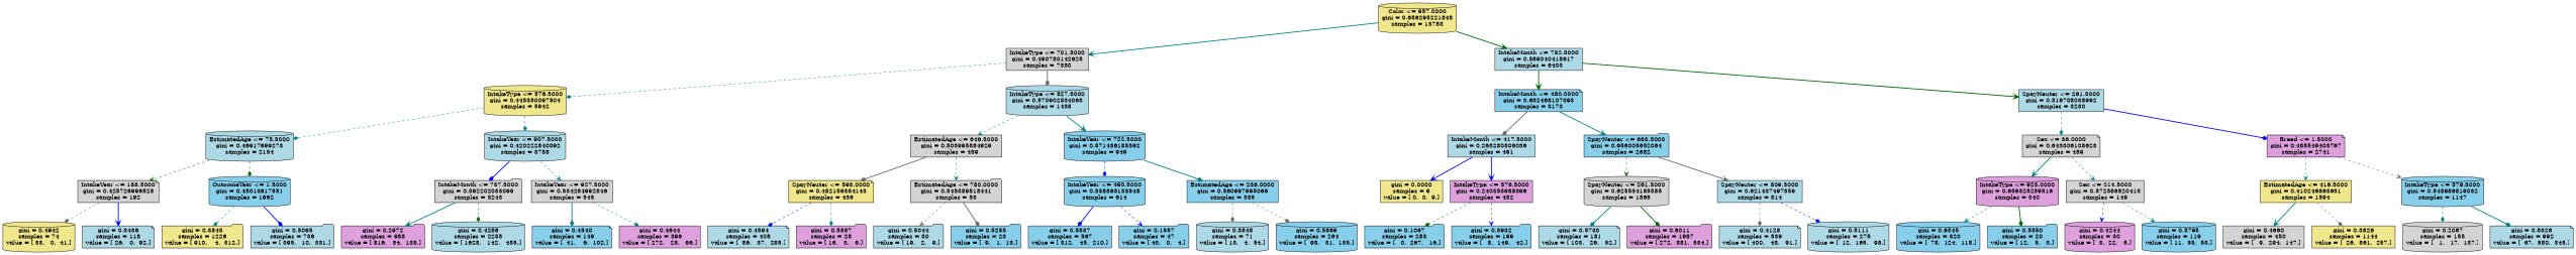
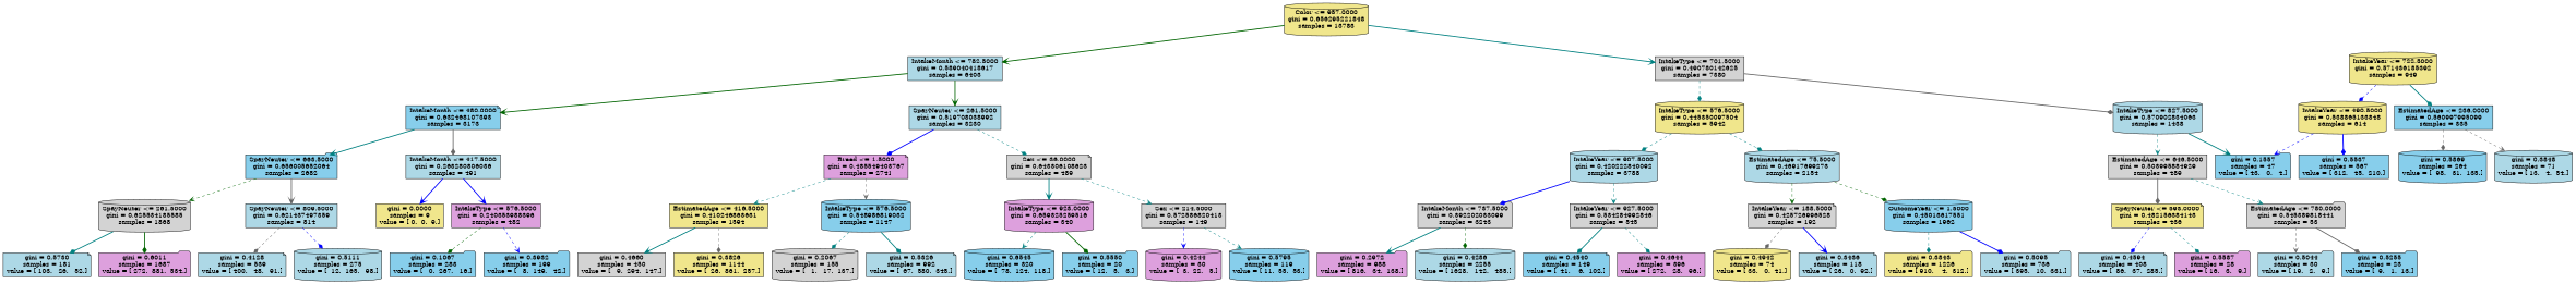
  digraph {
    node [fillcolor=lightblue shape=cylinder style=filled]
    edge [arrowhead=diamond color=teal style=dashed]
    n1 [fillcolor=khaki label="Color <= 957.0000\ngini = 0.656295221848\nsamples = 13783"]
    n2 [fillcolor=lightgrey label="IntakeType <= 701.5000\ngini = 0.490780142625\nsamples = 7380" shape=box]
    n3 [label="IntakeMonth <= 782.5000\ngini = 0.589040418617\nsamples = 6403" shape=box]
    n4 [fillcolor=khaki label="IntakeType <= 576.5000\ngini = 0.445350097504\nsamples = 5942"]
    n5 [label="IntakeType <= 827.5000\ngini = 0.570902834063\nsamples = 1438"]
    n6 [fillcolor=skyblue label="IntakeMonth <= 480.0000\ngini = 0.632468107393\nsamples = 3173" shape=note]
    n7 [label="SpayNeuter <= 261.5000\ngini = 0.519708038992\nsamples = 3230" shape=box]
    n8 [label="EstimatedAge <= 75.5000\ngini = 0.46917699273\nsamples = 2154"]
    n9 [label="IntakeYear <= 907.5000\ngini = 0.420222840092\nsamples = 3788"]
    n10 [fillcolor=lightgrey label="EstimatedAge <= 646.5000\ngini = 0.503995884929\nsamples = 489" shape=box]
-   n11 [fillcolor=skyblue label="IntakeYear <= 722.5000\ngini = 0.571436185392\nsamples = 949"]
+   n11 [fillcolor=khaki label="IntakeYear <= 722.5000\ngini = 0.571436185392\nsamples = 949"]
    n12 [fillcolor=lightgrey label="IntakeYear <= 188.5000\ngini = 0.425726996528\nsamples = 192" shape=note]
    n13 [fillcolor=skyblue label="OutcomeYear <= 1.5000\ngini = 0.45013617551\nsamples = 1962"]
    n14 [fillcolor=lightgrey label="IntakeMonth <= 737.5000\ngini = 0.392202033099\nsamples = 3243" shape=folder]
    n15 [fillcolor=lightgrey label="IntakeYear <= 927.5000\ngini = 0.534284992846\nsamples = 545" shape=box]
    n16 [fillcolor=khaki label="gini = 0.4942\nsamples = 74\nvalue = [ 33.   0.  41.]"]
    n17 [label="gini = 0.3436\nsamples = 118\nvalue = [ 26.   0.  92.]" shape=note]
    n18 [fillcolor=khaki label="gini = 0.3843\nsamples = 1226\nvalue = [ 910.    4.  312.]" shape=folder]
    n19 [label="gini = 0.5095\nsamples = 736\nvalue = [ 395.   10.  331.]" shape=folder]
    n20 [fillcolor=plum label="gini = 0.2972\nsamples = 988\nvalue = [ 816.   34.  138.]" shape=folder]
    n21 [label="gini = 0.4286\nsamples = 2255\nvalue = [ 1628.   142.   485.]"]
    n22 [fillcolor=skyblue label="gini = 0.4540\nsamples = 149\nvalue = [  41.    6.  102.]" shape=note]
    n23 [fillcolor=plum label="gini = 0.4644\nsamples = 396\nvalue = [ 272.   28.   96.]" shape=box]
    n24 [fillcolor=khaki label="SpayNeuter <= 593.0000\ngini = 0.482156384143\nsamples = 436" shape=note]
    n25 [fillcolor=lightgrey label="EstimatedAge <= 780.0000\ngini = 0.545389818441\nsamples = 53" shape=folder]
-   n26 [fillcolor=skyblue label="IntakeYear <= 490.5000\ngini = 0.538865133848\nsamples = 614"]
+   n26 [fillcolor=khaki label="IntakeYear <= 490.5000\ngini = 0.538865133848\nsamples = 614"]
    n27 [fillcolor=skyblue label="EstimatedAge <= 236.0000\ngini = 0.560997995099\nsamples = 335" shape=box]
    n28 [label="gini = 0.4594\nsamples = 408\nvalue = [  86.   37.  285.]" shape=note]
    n29 [fillcolor=plum label="gini = 0.5587\nsamples = 28\nvalue = [ 16.   3.   9.]" shape=folder]
    n30 [label="gini = 0.5044\nsamples = 30\nvalue = [ 19.   2.   9.]" shape=folder]
    n31 [fillcolor=skyblue label="gini = 0.5255\nsamples = 23\nvalue = [  9.   1.  13.]" shape=folder]
    n32 [fillcolor=skyblue label="gini = 0.5537\nsamples = 567\nvalue = [ 312.   45.  210.]" shape=box]
    n33 [fillcolor=skyblue label="gini = 0.1557\nsamples = 47\nvalue = [ 43.   0.   4.]" shape=folder]
    n34 [label="gini = 0.3848\nsamples = 71\nvalue = [ 13.   4.  54.]"]
    n35 [fillcolor=skyblue label="gini = 0.5869\nsamples = 264\nvalue = [  98.   31.  135.]"]
    n36 [label="IntakeMonth <= 417.5000\ngini = 0.263280806036\nsamples = 491" shape=box]
    n37 [fillcolor=skyblue label="SpayNeuter <= 663.5000\ngini = 0.656005652064\nsamples = 2682" shape=folder]
    n38 [fillcolor=lightgrey label="Sex <= 36.0000\ngini = 0.643306108623\nsamples = 489" shape=note]
    n39 [fillcolor=plum label="Breed <= 1.5000\ngini = 0.485549403767\nsamples = 2741" shape=note]
    n40 [fillcolor=khaki label="gini = 0.0000\nsamples = 9\nvalue = [ 0.  0.  9.]" shape=box]
    n41 [fillcolor=plum label="IntakeType <= 576.5000\ngini = 0.240353988396\nsamples = 482" shape=box]
    n42 [fillcolor=lightgrey label="SpayNeuter <= 261.5000\ngini = 0.625534185585\nsamples = 1868"]
    n43 [label="SpayNeuter <= 809.5000\ngini = 0.621437497359\nsamples = 814" shape=box]
    n44 [fillcolor=skyblue label="gini = 0.1067\nsamples = 283\nvalue = [   0.  267.   16.]" shape=folder]
    n45 [fillcolor=skyblue label="gini = 0.3932\nsamples = 199\nvalue = [   8.  149.   42.]" shape=folder]
    n46 [label="gini = 0.5730\nsamples = 181\nvalue = [ 103.   26.   52.]" shape=note]
    n47 [fillcolor=plum label="gini = 0.6011\nsamples = 1687\nvalue = [ 272.  881.  534.]" shape=folder]
    n48 [label="gini = 0.4128\nsamples = 539\nvalue = [ 400.   48.   91.]" shape=note]
    n49 [label="gini = 0.5111\nsamples = 275\nvalue = [  12.  165.   98.]"]
    n50 [fillcolor=plum label="IntakeType <= 923.0000\ngini = 0.659325259516\nsamples = 340"]
    n51 [fillcolor=lightgrey label="Sex <= 214.5000\ngini = 0.572586820413\nsamples = 149" shape=box]
    n52 [fillcolor=khaki label="EstimatedAge <= 416.5000\ngini = 0.410246863631\nsamples = 1594" shape=box]
    n53 [fillcolor=skyblue label="IntakeType <= 576.5000\ngini = 0.548986819032\nsamples = 1147"]
    n54 [fillcolor=skyblue label="gini = 0.6545\nsamples = 320\nvalue = [  78.  124.  118.]"]
    n55 [fillcolor=skyblue label="gini = 0.5550\nsamples = 20\nvalue = [ 12.   5.   3.]" shape=folder]
    n56 [fillcolor=plum label="gini = 0.4244\nsamples = 30\nvalue = [  3.  22.   5.]"]
    n57 [fillcolor=skyblue label="gini = 0.5795\nsamples = 119\nvalue = [ 11.  55.  53.]"]
    n58 [fillcolor=lightgrey label="gini = 0.4660\nsamples = 450\nvalue = [   9.  294.  147.]" shape=box]
    n59 [fillcolor=khaki label="gini = 0.3826\nsamples = 1144\nvalue = [  26.  861.  257.]" shape=box]
    n60 [fillcolor=lightgrey label="gini = 0.2067\nsamples = 155\nvalue = [   1.   17.  137.]"]
    n61 [label="gini = 0.5326\nsamples = 992\nvalue = [  67.  580.  345.]" shape=note]
    n1 -> n2 [arrowhead=vee style=bold]
    n1 -> n3 [arrowhead=vee color=darkgreen style=bold]
    n2 -> n4
    n2 -> n5 [color=gray40 style=bold]
    n3 -> n6 [arrowhead=vee color=darkgreen style=bold]
    n3 -> n7 [arrowhead=vee color=darkgreen style=bold]
    n4 -> n8
    n4 -> n9
    n5 -> n10 [arrowhead=vee]
-   n5 -> n11 [arrowhead=vee style=bold]
+   n5 -> n33 [arrowhead=vee style=bold]
    n6 -> n36 [color=gray40 style=bold]
    n6 -> n37 [arrowhead=vee style=bold]
    n7 -> n38
    n7 -> n39 [color=blue style=bold]
    n8 -> n12 [arrowhead=vee color=darkgreen]
    n8 -> n13 [color=darkgreen]
    n9 -> n14 [color=blue style=bold]
    n9 -> n15 [arrowhead=vee]
    n10 -> n24 [color=gray40 style=bold]
    n10 -> n25 [arrowhead=vee]
    n11 -> n26 [color=blue]
    n11 -> n27 [style=bold]
    n12 -> n16 [color=gray40]
    n12 -> n17 [arrowhead=vee color=blue style=bold]
    n13 -> n18
    n13 -> n19 [color=blue style=bold]
    n14 -> n20 [arrowhead=vee style=bold]
    n14 -> n21 [color=darkgreen]
    n15 -> n22 [style=bold]
    n15 -> n23
    n24 -> n28 [color=blue]
    n24 -> n29
    n25 -> n30 [arrowhead=vee color=gray40]
    n25 -> n31 [color=gray40 style=bold]
    n26 -> n32 [color=blue style=bold]
    n26 -> n33 [arrowhead=vee color=blue]
-   n27 -> n34 [color=gray40]
+   n27 -> n34 [arrowhead=vee color=gray40]
    n27 -> n35 [color=gray40]
    n36 -> n40 [arrowhead=vee color=blue style=bold]
    n36 -> n41 [arrowhead=vee color=blue style=bold]
    n37 -> n42 [arrowhead=vee color=darkgreen]
    n37 -> n43 [arrowhead=vee color=gray40 style=bold]
    n38 -> n50 [arrowhead=vee style=bold]
    n38 -> n51 [arrowhead=vee]
    n39 -> n52 [arrowhead=vee]
    n39 -> n53 [arrowhead=vee color=gray40]
    n41 -> n44 [color=darkgreen]
    n41 -> n45 [arrowhead=vee color=blue]
    n42 -> n46 [style=bold]
    n42 -> n47 [color=darkgreen style=bold]
    n43 -> n48 [color=gray40]
    n43 -> n49 [color=blue]
    n50 -> n54 [arrowhead=vee]
    n50 -> n55 [color=darkgreen style=bold]
    n51 -> n56 [arrowhead=vee color=blue]
    n51 -> n57 [arrowhead=vee]
    n52 -> n58 [arrowhead=vee style=bold]
    n52 -> n59 [color=gray40]
    n53 -> n60
    n53 -> n61 [style=bold]
  }
